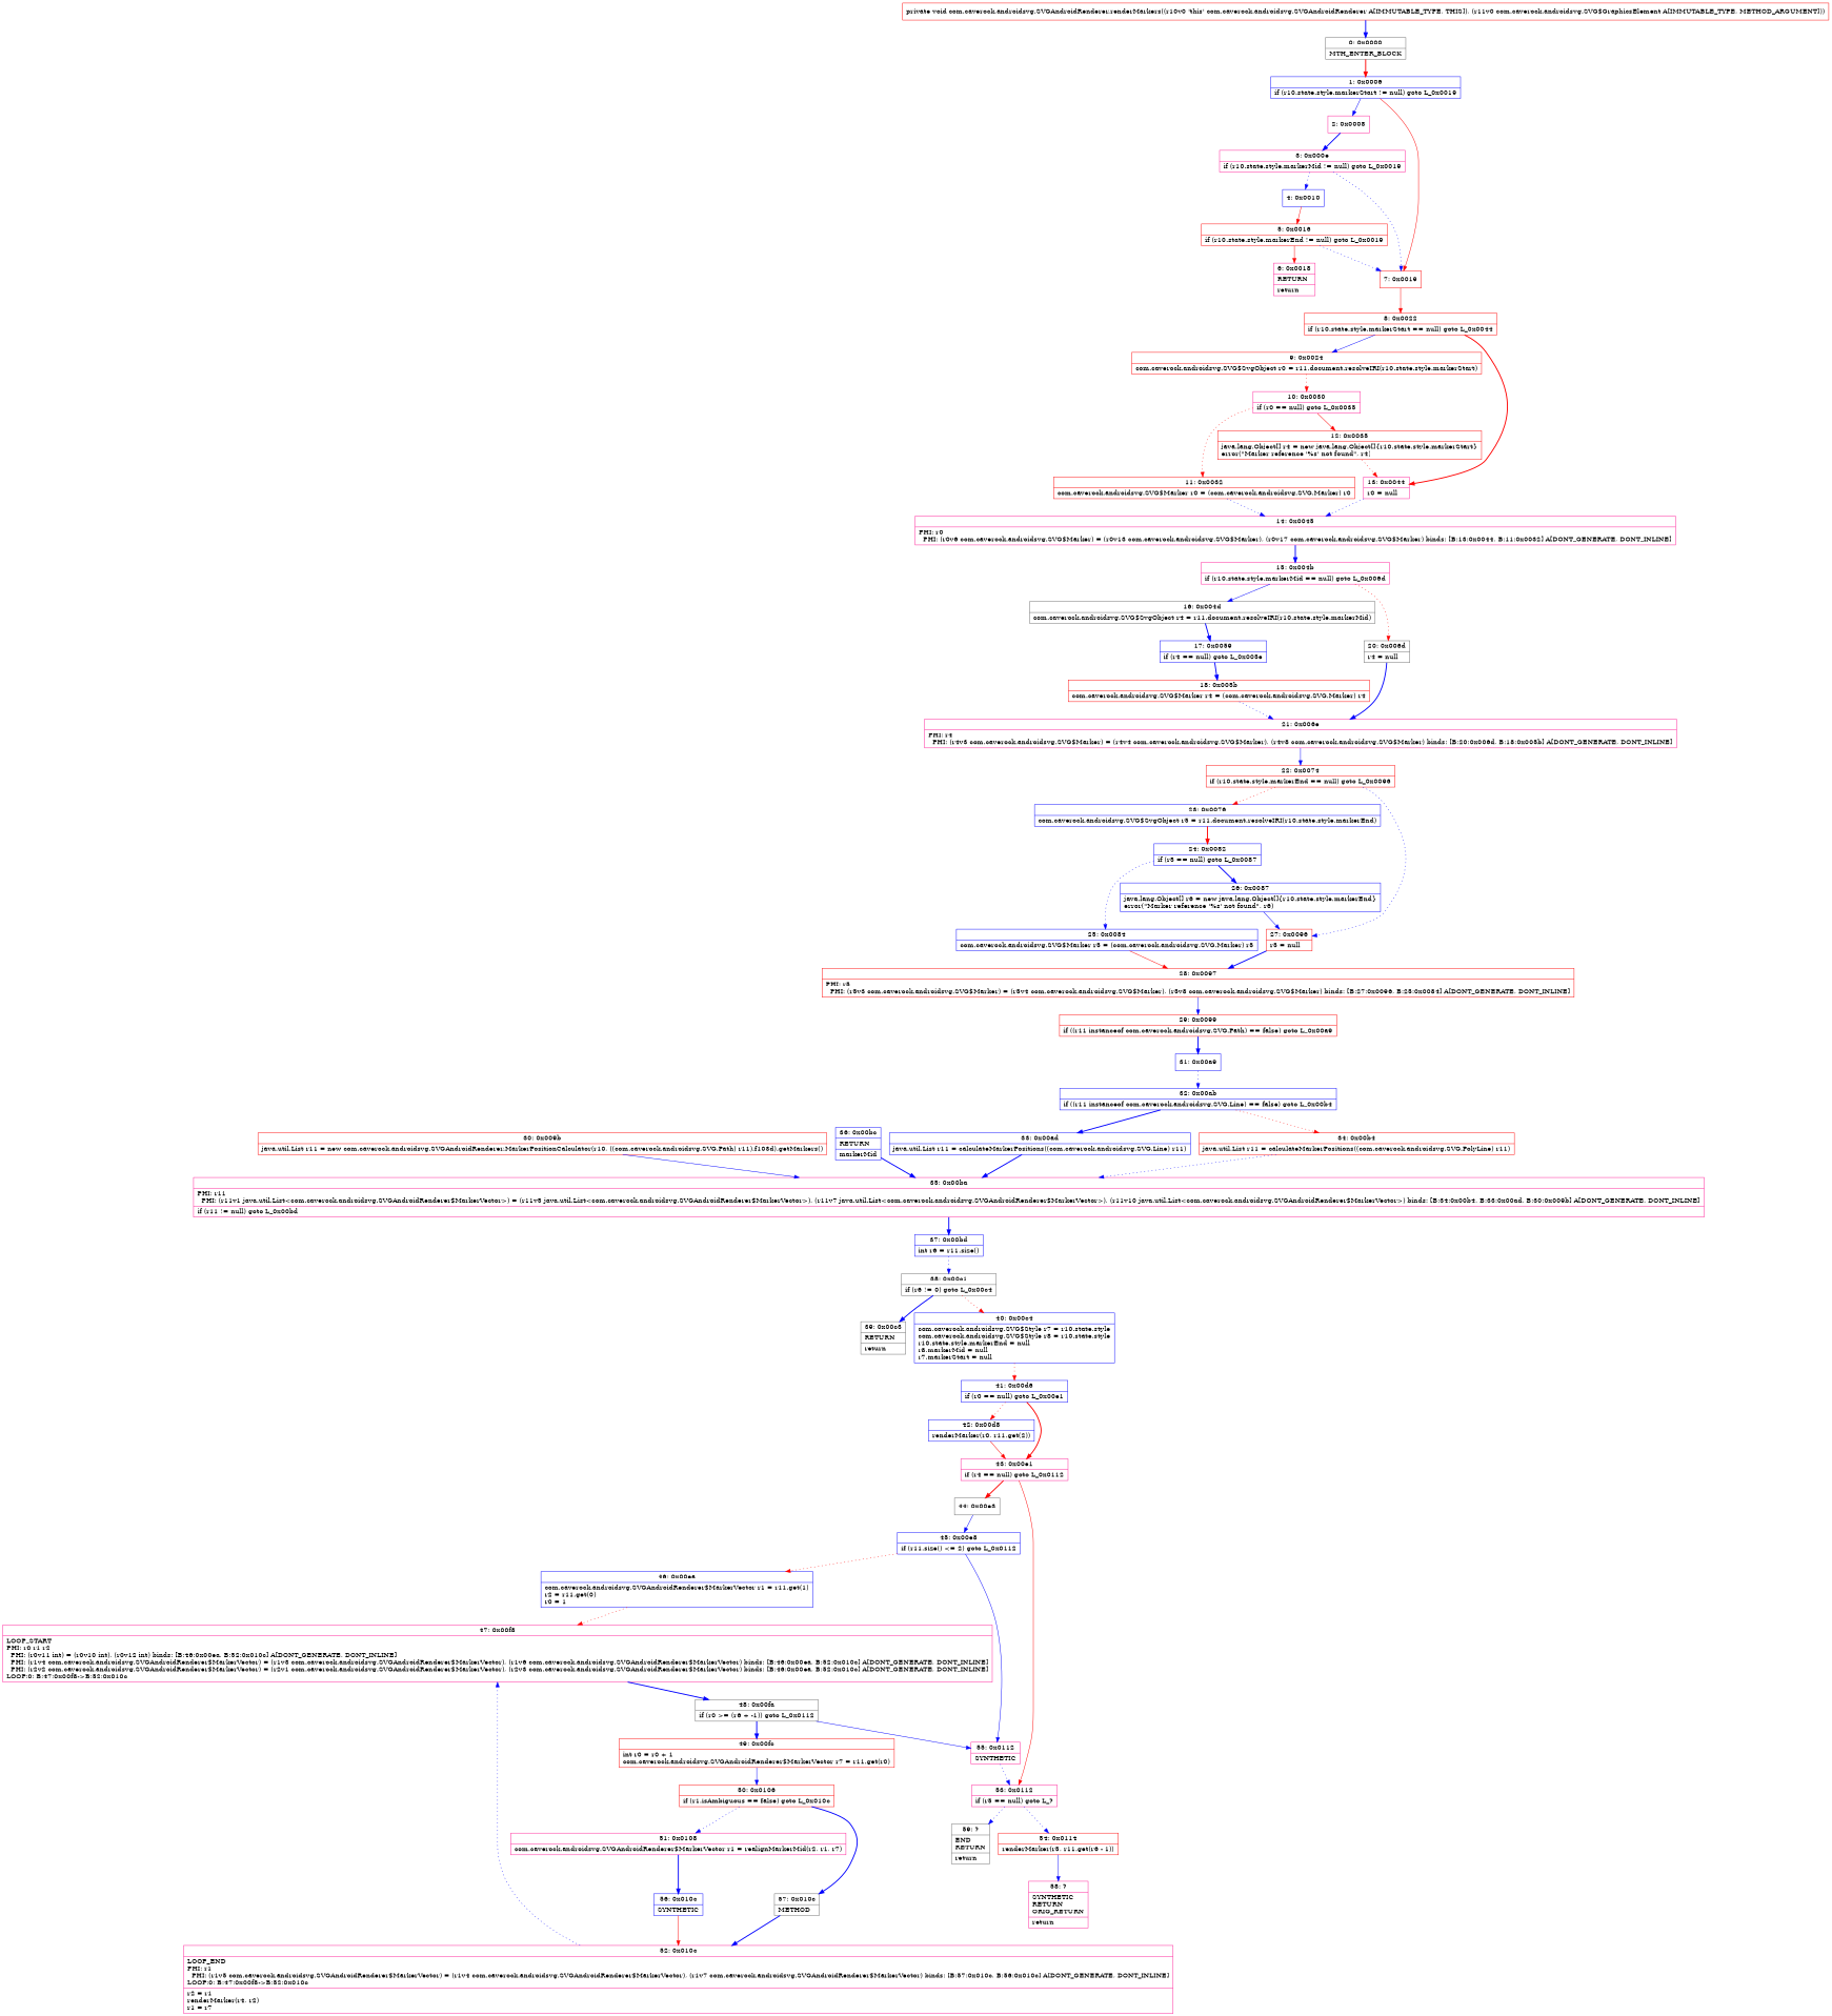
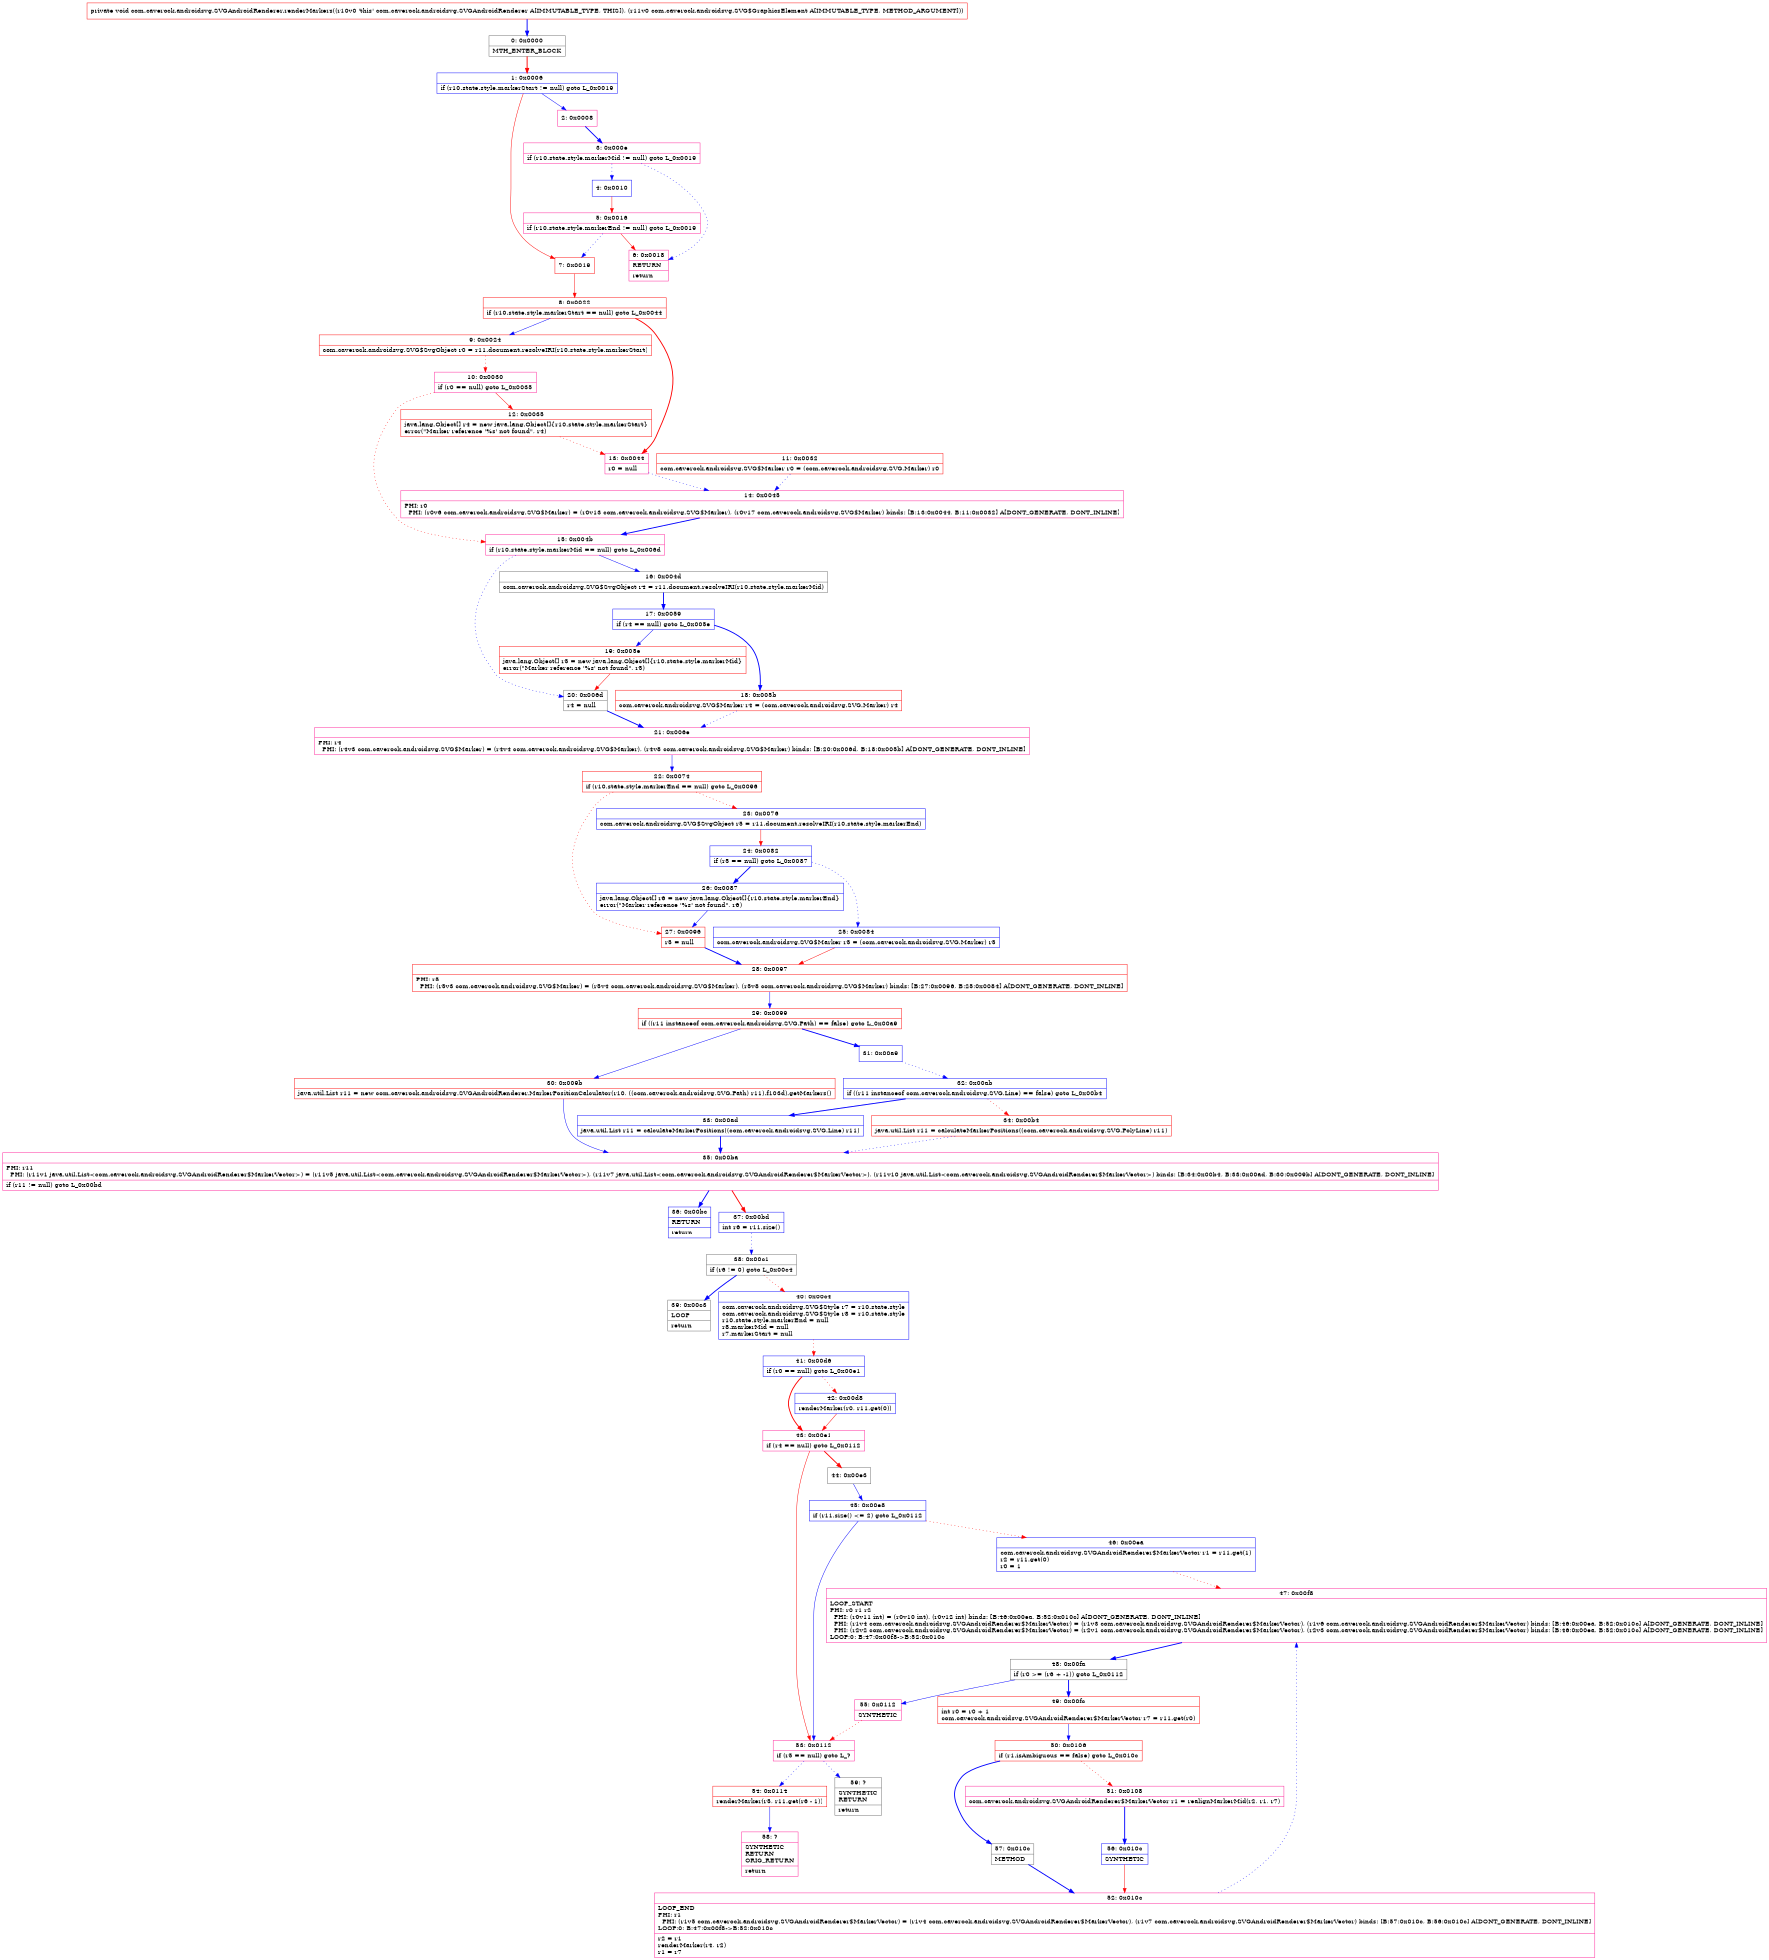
  digraph {
    fontname="DejaVu Serif"
    node [color=blue fontname="DejaVu Serif" shape=record]
    edge [color=blue fontname="DejaVu Serif" style=dotted]
    n1 [color=gray40 label="{0\:\ 0x0000|MTH_ENTER_BLOCK\l}"]
    n2 [label="{1\:\ 0x0006|if (r10.state.style.markerStart != null) goto L_0x0019\l}"]
    n3 [color=deeppink label="{2\:\ 0x0008}"]
    n4 [color=red label="{7\:\ 0x0019}"]
    n5 [color=deeppink label="{3\:\ 0x000e|if (r10.state.style.markerMid != null) goto L_0x0019\l}"]
    n6 [color=red label="{8\:\ 0x0022|if (r10.state.style.markerStart == null) goto L_0x0044\l}"]
    n7 [label="{4\:\ 0x0010}"]
-   n8 [color=red label="{5\:\ 0x0016|if (r10.state.style.markerEnd != null) goto L_0x0019\l}"]
+   n8 [color=deeppink label="{5\:\ 0x0016|if (r10.state.style.markerEnd != null) goto L_0x0019\l}"]
    n9 [color=deeppink label="{6\:\ 0x0018|RETURN\l|return\l}"]
    n10 [color=red label="{9\:\ 0x0024|com.caverock.androidsvg.SVG$SvgObject r0 = r11.document.resolveIRI(r10.state.style.markerStart)\l}"]
    n11 [color=deeppink label="{13\:\ 0x0044|r0 = null\l}"]
    n12 [color=deeppink label="{10\:\ 0x0030|if (r0 == null) goto L_0x0035\l}"]
    n13 [color=deeppink label="{14\:\ 0x0045|PHI: r0 \l  PHI: (r0v6 com.caverock.androidsvg.SVG$Marker) = (r0v13 com.caverock.androidsvg.SVG$Marker), (r0v17 com.caverock.androidsvg.SVG$Marker) binds: [B:13:0x0044, B:11:0x0032] A[DONT_GENERATE, DONT_INLINE]\l}"]
    n14 [color=red label="{11\:\ 0x0032|com.caverock.androidsvg.SVG$Marker r0 = (com.caverock.androidsvg.SVG.Marker) r0\l}"]
    n15 [color=red label="{12\:\ 0x0035|java.lang.Object[] r4 = new java.lang.Object[]\{r10.state.style.markerStart\}\lerror(\"Marker reference '%s' not found\", r4)\l}"]
    n16 [color=deeppink label="{15\:\ 0x004b|if (r10.state.style.markerMid == null) goto L_0x006d\l}"]
    n17 [color=gray40 label="{16\:\ 0x004d|com.caverock.androidsvg.SVG$SvgObject r4 = r11.document.resolveIRI(r10.state.style.markerMid)\l}"]
    n18 [color=gray40 label="{20\:\ 0x006d|r4 = null\l}"]
    n19 [label="{17\:\ 0x0059|if (r4 == null) goto L_0x005e\l}"]
    n20 [color=deeppink label="{21\:\ 0x006e|PHI: r4 \l  PHI: (r4v3 com.caverock.androidsvg.SVG$Marker) = (r4v4 com.caverock.androidsvg.SVG$Marker), (r4v8 com.caverock.androidsvg.SVG$Marker) binds: [B:20:0x006d, B:18:0x005b] A[DONT_GENERATE, DONT_INLINE]\l}"]
    n21 [color=red label="{18\:\ 0x005b|com.caverock.androidsvg.SVG$Marker r4 = (com.caverock.androidsvg.SVG.Marker) r4\l}"]
+   n22 [color=red label="{19\:\ 0x005e|java.lang.Object[] r5 = new java.lang.Object[]\{r10.state.style.markerMid\}\lerror(\"Marker reference '%s' not found\", r5)\l}"]
    n23 [color=red label="{22\:\ 0x0074|if (r10.state.style.markerEnd == null) goto L_0x0096\l}"]
    n24 [label="{23\:\ 0x0076|com.caverock.androidsvg.SVG$SvgObject r5 = r11.document.resolveIRI(r10.state.style.markerEnd)\l}"]
    n25 [color=red label="{27\:\ 0x0096|r5 = null\l}"]
    n26 [label="{24\:\ 0x0082|if (r5 == null) goto L_0x0087\l}"]
    n27 [color=red label="{28\:\ 0x0097|PHI: r5 \l  PHI: (r5v3 com.caverock.androidsvg.SVG$Marker) = (r5v4 com.caverock.androidsvg.SVG$Marker), (r5v8 com.caverock.androidsvg.SVG$Marker) binds: [B:27:0x0096, B:25:0x0084] A[DONT_GENERATE, DONT_INLINE]\l}"]
    n28 [label="{25\:\ 0x0084|com.caverock.androidsvg.SVG$Marker r5 = (com.caverock.androidsvg.SVG.Marker) r5\l}"]
    n29 [label="{26\:\ 0x0087|java.lang.Object[] r6 = new java.lang.Object[]\{r10.state.style.markerEnd\}\lerror(\"Marker reference '%s' not found\", r6)\l}"]
    n30 [color=red label="{29\:\ 0x0099|if ((r11 instanceof com.caverock.androidsvg.SVG.Path) == false) goto L_0x00a9\l}"]
    n31 [color=red label="{30\:\ 0x009b|java.util.List r11 = new com.caverock.androidsvg.SVGAndroidRenderer.MarkerPositionCalculator(r10, ((com.caverock.androidsvg.SVG.Path) r11).f103d).getMarkers()\l}"]
    n32 [label="{31\:\ 0x00a9}"]
    n33 [color=deeppink label="{35\:\ 0x00ba|PHI: r11 \l  PHI: (r11v1 java.util.List\<com.caverock.androidsvg.SVGAndroidRenderer$MarkerVector\>) = (r11v5 java.util.List\<com.caverock.androidsvg.SVGAndroidRenderer$MarkerVector\>), (r11v7 java.util.List\<com.caverock.androidsvg.SVGAndroidRenderer$MarkerVector\>), (r11v10 java.util.List\<com.caverock.androidsvg.SVGAndroidRenderer$MarkerVector\>) binds: [B:34:0x00b4, B:33:0x00ad, B:30:0x009b] A[DONT_GENERATE, DONT_INLINE]\l|if (r11 != null) goto L_0x00bd\l}"]
    n34 [label="{32\:\ 0x00ab|if ((r11 instanceof com.caverock.androidsvg.SVG.Line) == false) goto L_0x00b4\l}"]
-   n35 [label="{36\:\ 0x00bc|RETURN\l|markerMid\l}"]
+   n35 [label="{36\:\ 0x00bc|RETURN\l|return\l}"]
    n36 [label="{37\:\ 0x00bd|int r6 = r11.size()\l}"]
    n37 [label="{33\:\ 0x00ad|java.util.List r11 = calculateMarkerPositions((com.caverock.androidsvg.SVG.Line) r11)\l}"]
    n38 [color=red label="{34\:\ 0x00b4|java.util.List r11 = calculateMarkerPositions((com.caverock.androidsvg.SVG.PolyLine) r11)\l}"]
    n39 [color=gray40 label="{38\:\ 0x00c1|if (r6 != 0) goto L_0x00c4\l}"]
-   n40 [color=gray40 label="{39\:\ 0x00c3|RETURN\l|return\l}"]
+   n40 [color=gray40 label="{39\:\ 0x00c3|LOOP\l|return\l}"]
    n41 [label="{40\:\ 0x00c4|com.caverock.androidsvg.SVG$Style r7 = r10.state.style\lcom.caverock.androidsvg.SVG$Style r8 = r10.state.style\lr10.state.style.markerEnd = null\lr8.markerMid = null\lr7.markerStart = null\l}"]
    n42 [label="{41\:\ 0x00d6|if (r0 == null) goto L_0x00e1\l}"]
-   n43 [label="{42\:\ 0x00d8|renderMarker(r0, r11.get(2))\l}"]
+   n43 [label="{42\:\ 0x00d8|renderMarker(r0, r11.get(0))\l}"]
    n44 [color=deeppink label="{43\:\ 0x00e1|if (r4 == null) goto L_0x0112\l}"]
    n45 [color=gray40 label="{44\:\ 0x00e3}"]
    n46 [color=deeppink label="{53\:\ 0x0112|if (r5 == null) goto L_?\l}"]
    n47 [label="{45\:\ 0x00e8|if (r11.size() \<= 2) goto L_0x0112\l}"]
    n48 [color=red label="{54\:\ 0x0114|renderMarker(r5, r11.get(r6 \- 1))\l}"]
-   n49 [color=gray40 label="{59\:\ ?|END\lRETURN\l|return\l}"]
+   n49 [color=gray40 label="{59\:\ ?|SYNTHETIC\lRETURN\l|return\l}"]
    n50 [label="{46\:\ 0x00ea|com.caverock.androidsvg.SVGAndroidRenderer$MarkerVector r1 = r11.get(1)\lr2 = r11.get(0)\lr0 = 1\l}"]
    n51 [color=deeppink label="{47\:\ 0x00f8|LOOP_START\lPHI: r0 r1 r2 \l  PHI: (r0v11 int) = (r0v10 int), (r0v12 int) binds: [B:46:0x00ea, B:52:0x010c] A[DONT_GENERATE, DONT_INLINE]\l  PHI: (r1v4 com.caverock.androidsvg.SVGAndroidRenderer$MarkerVector) = (r1v3 com.caverock.androidsvg.SVGAndroidRenderer$MarkerVector), (r1v6 com.caverock.androidsvg.SVGAndroidRenderer$MarkerVector) binds: [B:46:0x00ea, B:52:0x010c] A[DONT_GENERATE, DONT_INLINE]\l  PHI: (r2v2 com.caverock.androidsvg.SVGAndroidRenderer$MarkerVector) = (r2v1 com.caverock.androidsvg.SVGAndroidRenderer$MarkerVector), (r2v3 com.caverock.androidsvg.SVGAndroidRenderer$MarkerVector) binds: [B:46:0x00ea, B:52:0x010c] A[DONT_GENERATE, DONT_INLINE]\lLOOP:0: B:47:0x00f8\-\>B:52:0x010c\l}"]
    n52 [color=gray40 label="{48\:\ 0x00fa|if (r0 \>= (r6 + \-1)) goto L_0x0112\l}"]
    n53 [color=red label="{49\:\ 0x00fc|int r0 = r0 + 1\lcom.caverock.androidsvg.SVGAndroidRenderer$MarkerVector r7 = r11.get(r0)\l}"]
    n54 [color=deeppink label="{55\:\ 0x0112|SYNTHETIC\l}"]
    n55 [color=red label="{50\:\ 0x0106|if (r1.isAmbiguous == false) goto L_0x010c\l}"]
    n56 [color=deeppink label="{51\:\ 0x0108|com.caverock.androidsvg.SVGAndroidRenderer$MarkerVector r1 = realignMarkerMid(r2, r1, r7)\l}"]
    n57 [color=gray40 label="{57\:\ 0x010c|METHOD\l}"]
    n58 [label="{56\:\ 0x010c|SYNTHETIC\l}"]
    n59 [color=deeppink label="{52\:\ 0x010c|LOOP_END\lPHI: r1 \l  PHI: (r1v5 com.caverock.androidsvg.SVGAndroidRenderer$MarkerVector) = (r1v4 com.caverock.androidsvg.SVGAndroidRenderer$MarkerVector), (r1v7 com.caverock.androidsvg.SVGAndroidRenderer$MarkerVector) binds: [B:57:0x010c, B:56:0x010c] A[DONT_GENERATE, DONT_INLINE]\lLOOP:0: B:47:0x00f8\-\>B:52:0x010c\l|r2 = r1\lrenderMarker(r4, r2)\lr1 = r7\l}"]
    n60 [color=deeppink label="{58\:\ ?|SYNTHETIC\lRETURN\lORIG_RETURN\l|return\l}"]
    n61 [color=red label="{private void com.caverock.androidsvg.SVGAndroidRenderer.renderMarkers((r10v0 'this' com.caverock.androidsvg.SVGAndroidRenderer A[IMMUTABLE_TYPE, THIS]), (r11v0 com.caverock.androidsvg.SVG$GraphicsElement A[IMMUTABLE_TYPE, METHOD_ARGUMENT])) }"]
    n1 -> n2 [color=red style=bold]
    n2 -> n3 [style=solid]
    n2 -> n4 [color=red style=solid]
    n3 -> n5 [style=bold]
    n4 -> n6 [color=red style=solid]
-   n5 -> n4
+   n5 -> n9
    n5 -> n7
    n6 -> n10 [style=solid]
    n6 -> n11 [color=red style=bold]
    n7 -> n8 [color=red style=solid]
    n8 -> n4
    n8 -> n9 [color=red style=solid]
    n10 -> n12 [color=red]
    n11 -> n13
-   n12 -> n14 [color=red]
+   n12 -> n16 [color=red]
    n12 -> n15 [color=red style=solid]
    n13 -> n16 [style=bold]
    n14 -> n13
    n15 -> n11 [color=red]
    n16 -> n17 [style=solid]
-   n16 -> n18 [color=red]
+   n16 -> n18
    n17 -> n19 [style=bold]
    n18 -> n20 [style=bold]
    n19 -> n21 [style=bold]
+   n19 -> n22 [style=solid]
    n20 -> n23 [style=solid]
    n21 -> n20
+   n22 -> n18 [color=red style=solid]
    n23 -> n24 [color=red]
-   n23 -> n25
-   n24 -> n26 [color=red style=bold]
+   n23 -> n25 [color=red]
+   n24 -> n26 [color=red style=solid]
    n25 -> n27 [style=bold]
    n26 -> n28
    n26 -> n29 [style=bold]
    n27 -> n30 [style=solid]
    n28 -> n27 [color=red style=solid]
    n29 -> n25 [style=solid]
+   n30 -> n31 [style=solid]
    n30 -> n32 [style=bold]
    n31 -> n33 [style=solid]
    n32 -> n34
-   n35 -> n33 [style=bold]
-   n33 -> n36 [style=bold]
+   n33 -> n35 [style=bold]
+   n33 -> n36 [color=red style=bold]
    n34 -> n37 [style=bold]
    n34 -> n38 [color=red]
    n36 -> n39
    n37 -> n33 [style=bold]
    n38 -> n33
    n39 -> n40 [style=bold]
    n39 -> n41 [color=red]
    n41 -> n42 [color=red]
    n42 -> n43 [color=red]
    n42 -> n44 [color=red style=bold]
    n43 -> n44 [color=red style=solid]
    n44 -> n45 [color=red style=bold]
    n44 -> n46 [color=red style=solid]
    n45 -> n47 [style=solid]
    n46 -> n48
    n46 -> n49
-   n47 -> n54 [style=solid]
+   n47 -> n46 [style=solid]
    n47 -> n50 [color=red]
    n48 -> n60 [style=solid]
    n50 -> n51 [color=red]
    n51 -> n52 [style=bold]
    n52 -> n53 [style=bold]
    n52 -> n54 [style=solid]
    n53 -> n55 [style=solid]
-   n54 -> n46
-   n55 -> n56
+   n54 -> n46 [color=red]
+   n55 -> n56 [color=red]
    n55 -> n57 [style=bold]
    n56 -> n58 [style=bold]
    n57 -> n59 [style=bold]
    n58 -> n59 [color=red style=solid]
    n59 -> n51
    n61 -> n1 [style=bold]
  }
